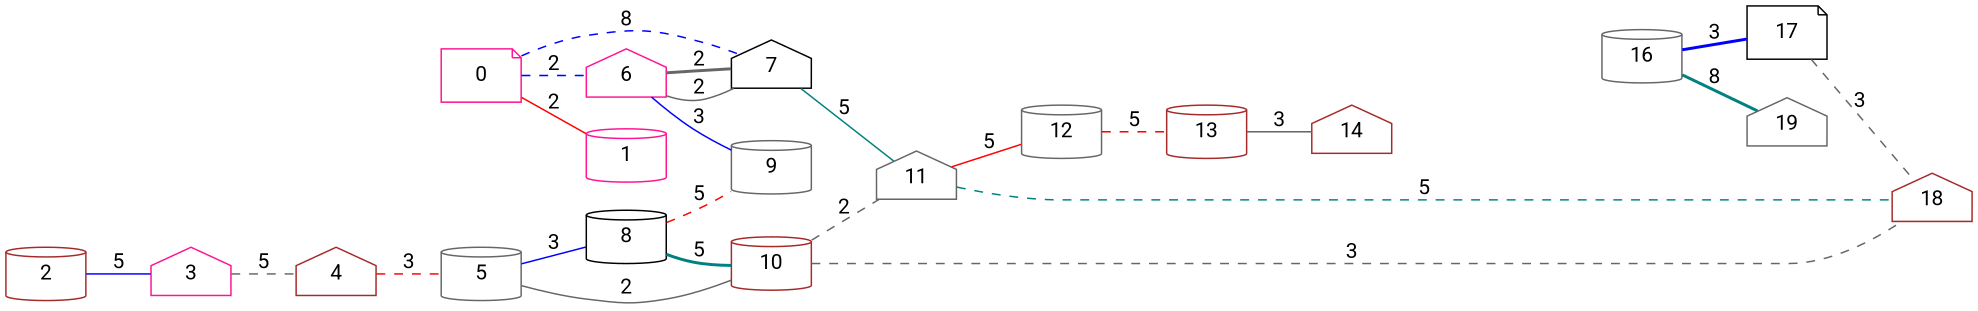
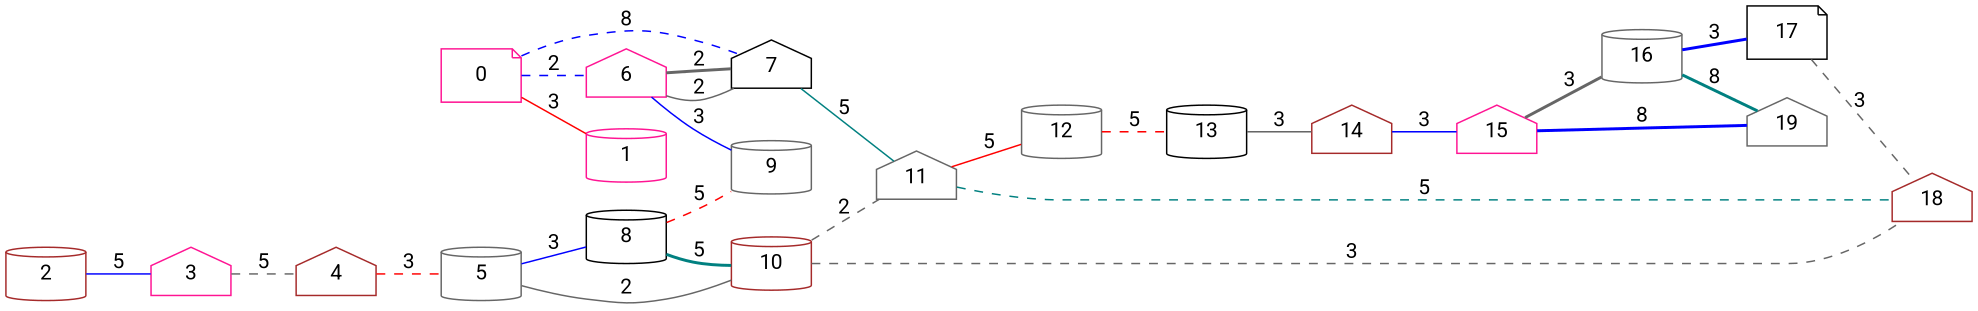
  graph {
    fontname=Roboto
    rankdir=LR
    node [color=gray40 fontname=Roboto shape=cylinder weight=1]
    edge [color=gray40 fontname=Roboto style=solid]
    0 [color=deeppink shape=note]
    1 [color=deeppink]
    6 [color=deeppink shape=house]
    7 [color=black shape=house]
    9
    11 [shape=house]
    2 [color=brown]
    3 [color=deeppink shape=house]
    4 [color=brown shape=house]
    5
    8 [color=black]
    10 [color=brown]
    18 [color=brown shape=house]
    12
-   13 [color=brown]
+   13 [color=black]
    14 [color=brown shape=house]
+   15 [color=deeppink shape=house]
    16
    19 [shape=house weight=4]
    17 [color=black shape=note]
-   0 -- 1 [color=red label=2]
+   0 -- 1 [color=red label=3]
    0 -- 6 [color=blue label=2 style=dashed]
    0 -- 7 [color=blue label=8 style=dashed]
    6 -- 7 [label=2 style=bold]
    6 -- 7 [label=2]
    6 -- 9 [color=blue label=3]
    7 -- 11 [color=teal label=5]
    11 -- 18 [color=teal label=5 style=dashed]
    11 -- 12 [color=red label=5]
    2 -- 3 [color=blue label=5]
    3 -- 4 [label=5 style=dashed]
    4 -- 5 [color=red label=3 style=dashed]
    5 -- 8 [color=blue label=3]
    5 -- 10 [label=2]
    8 -- 9 [color=red label=5 style=dashed]
    8 -- 10 [color=teal label=5 style=bold]
    10 -- 11 [label=2 style=dashed]
    10 -- 18 [label=3 style=dashed]
    12 -- 13 [color=red label=5 style=dashed]
    13 -- 14 [label=3]
+   14 -- 15 [color=blue label=3]
+   15 -- 16 [label=3 style=bold]
+   15 -- 19 [color=blue label=8 style=bold]
    16 -- 19 [color=teal label=8 style=bold]
    16 -- 17 [color=blue label=3 style=bold]
    17 -- 18 [label=3 style=dashed]
  }
